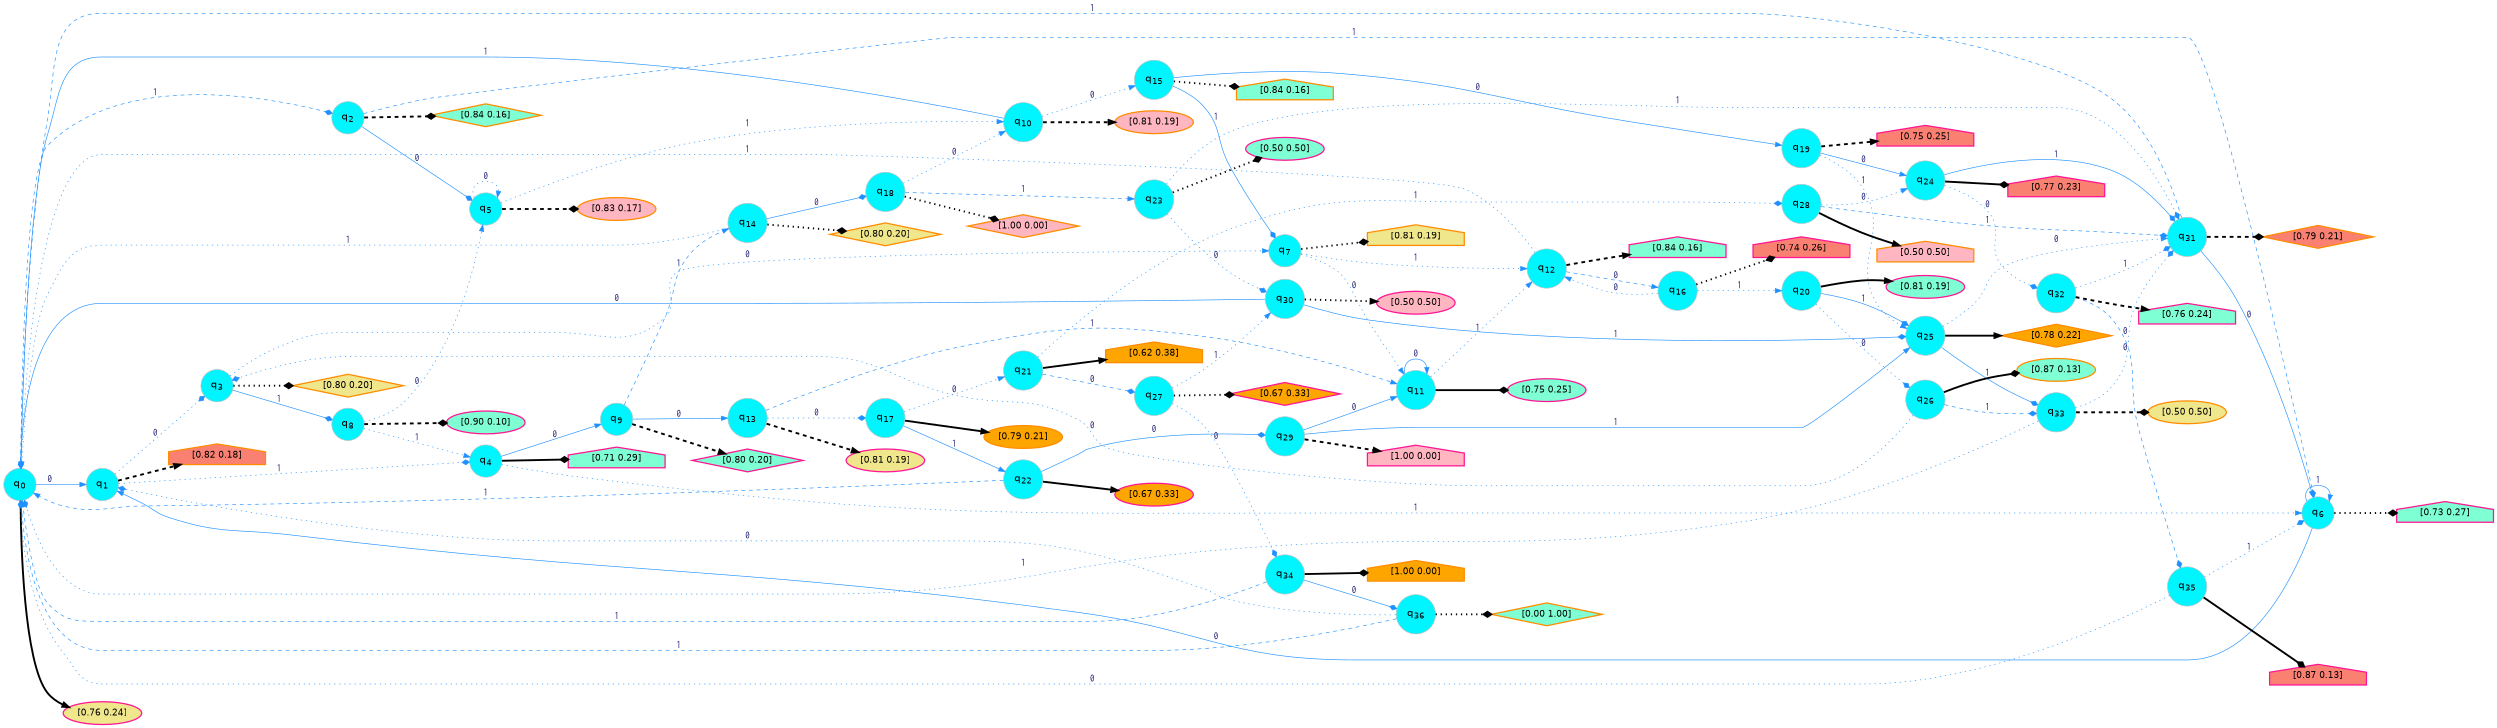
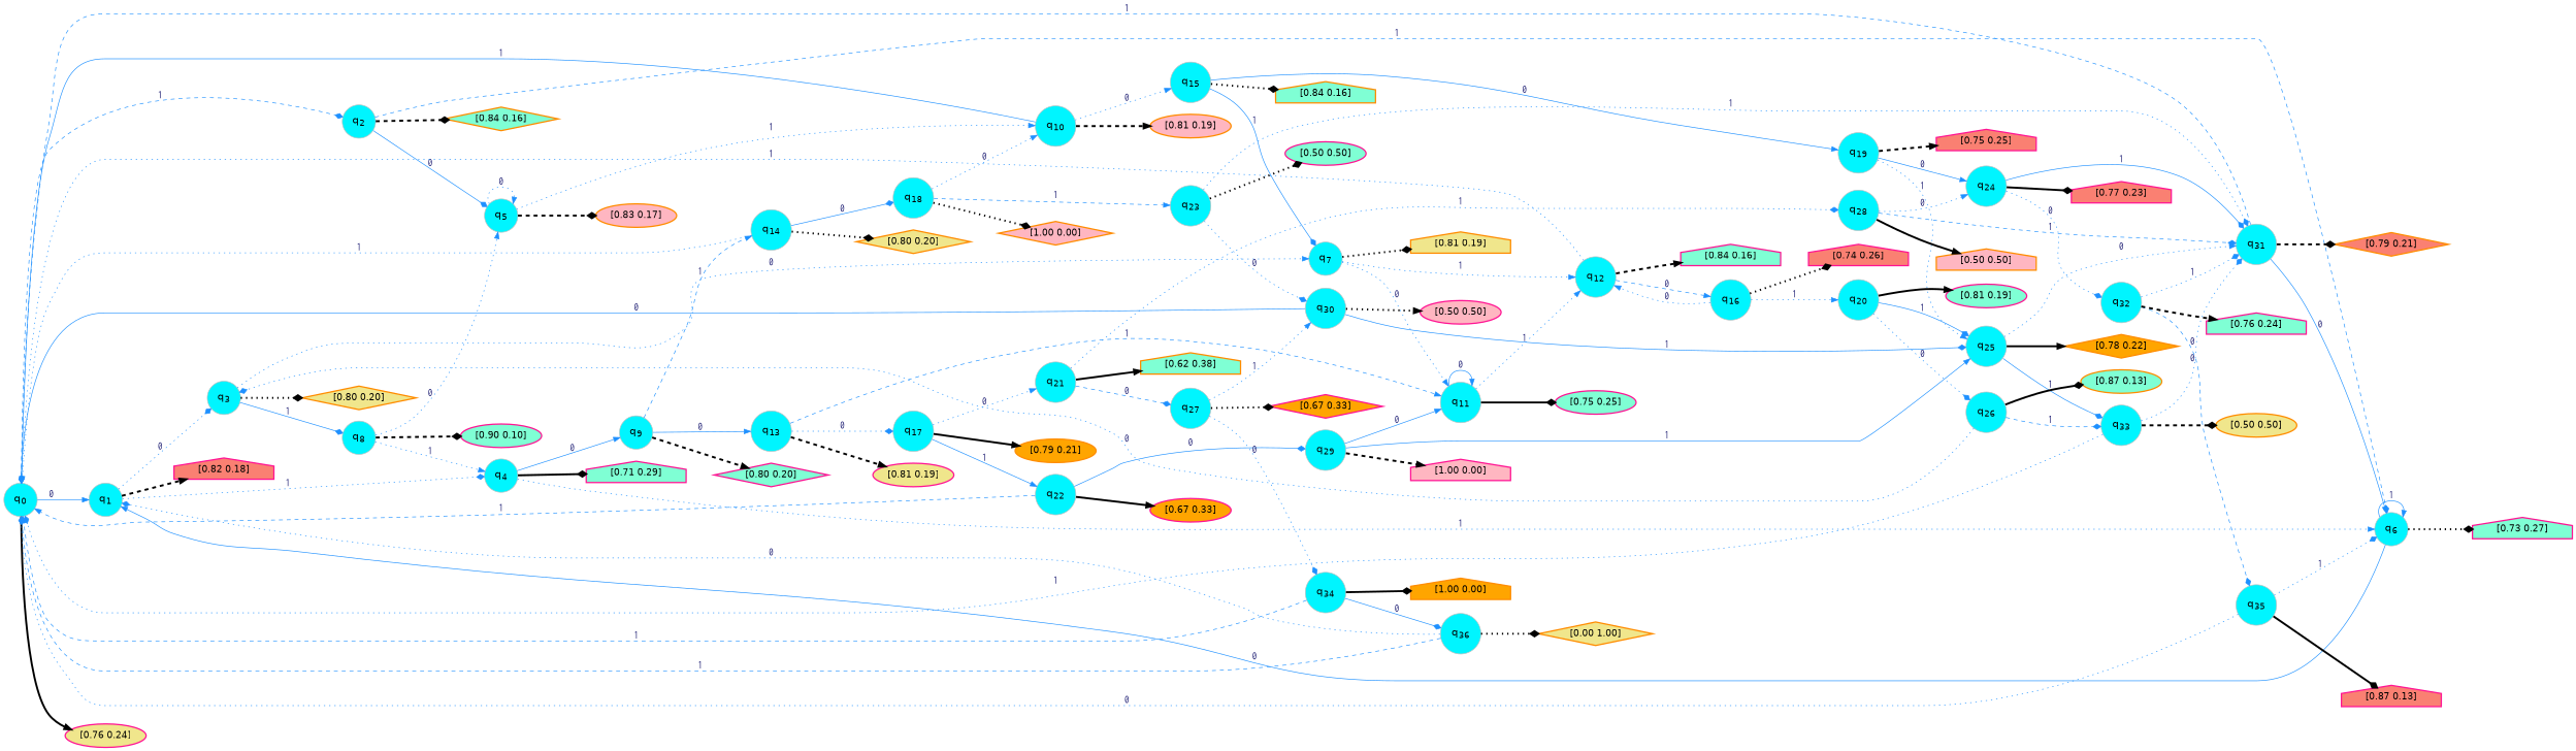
  digraph {
    rankdir=LR
    node [color=gray fillcolor=turquoise1 fontcolor=black fontname=Helvetica fontsize=16 fontweight=bold shape=circle style=filled]
    edge [arrowhead=normal arrowsize=1 color=dodgerblue1 fontcolor=midnightblue fontname=courier fontweight=bold penwidth=1 style=dotted weight=20]
    n1 [label=<q<SUB>0</SUB>>]
    n2 [label=<q<SUB>1</SUB>>]
    n3 [label=<q<SUB>2</SUB>>]
    n4 [color=deeppink fillcolor=khaki fontsize=14 label="[0.76 0.24]" penwidth=2 shape=ellipse]
    n5 [label=<q<SUB>3</SUB>>]
    n6 [label=<q<SUB>4</SUB>>]
-   n7 [color=darkorange fillcolor=salmon fontsize=14 label="[0.82 0.18]" penwidth=2 shape=house]
+   n7 [color=deeppink fillcolor=salmon fontsize=14 label="[0.82 0.18]" penwidth=2 shape=house]
    n8 [label=<q<SUB>5</SUB>>]
    n9 [label=<q<SUB>6</SUB>>]
    n10 [color=darkorange fillcolor=aquamarine fontsize=14 label="[0.84 0.16]" penwidth=2 shape=diamond]
    n11 [label=<q<SUB>7</SUB>>]
    n12 [label=<q<SUB>8</SUB>>]
    n13 [color=darkorange fillcolor=khaki fontsize=14 label="[0.80 0.20]" penwidth=2 shape=diamond]
    n14 [label=<q<SUB>9</SUB>>]
    n15 [color=deeppink fillcolor=aquamarine fontsize=14 label="[0.71 0.29]" penwidth=2 shape=house]
    n16 [label=<q<SUB>10</SUB>>]
    n17 [color=darkorange fillcolor=lightpink fontsize=14 label="[0.83 0.17]" penwidth=2 shape=ellipse]
    n18 [color=deeppink fillcolor=aquamarine fontsize=14 label="[0.73 0.27]" penwidth=2 shape=house]
    n19 [label=<q<SUB>11</SUB>>]
    n20 [label=<q<SUB>12</SUB>>]
    n21 [color=darkorange fillcolor=khaki fontsize=14 label="[0.81 0.19]" penwidth=2 shape=house]
    n22 [color=deeppink fillcolor=aquamarine fontsize=14 label="[0.90 0.10]" penwidth=2 shape=ellipse]
    n23 [label=<q<SUB>13</SUB>>]
    n24 [label=<q<SUB>14</SUB>>]
    n25 [color=deeppink fillcolor=aquamarine fontsize=14 label="[0.80 0.20]" penwidth=2 shape=diamond]
    n26 [label=<q<SUB>15</SUB>>]
    n27 [color=darkorange fillcolor=lightpink fontsize=14 label="[0.81 0.19]" penwidth=2 shape=ellipse]
    n28 [color=deeppink fillcolor=aquamarine fontsize=14 label="[0.75 0.25]" penwidth=2 shape=ellipse]
    n29 [label=<q<SUB>16</SUB>>]
    n30 [color=deeppink fillcolor=aquamarine fontsize=14 label="[0.84 0.16]" penwidth=2 shape=house]
    n31 [label=<q<SUB>17</SUB>>]
    n32 [color=deeppink fillcolor=khaki fontsize=14 label="[0.81 0.19]" penwidth=2 shape=ellipse]
    n33 [label=<q<SUB>18</SUB>>]
    n34 [color=darkorange fillcolor=khaki fontsize=14 label="[0.80 0.20]" penwidth=2 shape=diamond]
    n35 [label=<q<SUB>19</SUB>>]
    n36 [color=darkorange fillcolor=aquamarine fontsize=14 label="[0.84 0.16]" penwidth=2 shape=house]
    n37 [label=<q<SUB>20</SUB>>]
    n38 [color=deeppink fillcolor=salmon fontsize=14 label="[0.74 0.26]" penwidth=2 shape=house]
    n39 [label=<q<SUB>21</SUB>>]
    n40 [label=<q<SUB>22</SUB>>]
    n41 [color=darkorange fillcolor=orange fontsize=14 label="[0.79 0.21]" penwidth=2 shape=ellipse]
    n42 [label=<q<SUB>23</SUB>>]
    n43 [color=darkorange fillcolor=lightpink fontsize=14 label="[1.00 0.00]" penwidth=2 shape=diamond]
    n44 [label=<q<SUB>24</SUB>>]
    n45 [label=<q<SUB>25</SUB>>]
    n46 [color=deeppink fillcolor=salmon fontsize=14 label="[0.75 0.25]" penwidth=2 shape=house]
    n47 [label=<q<SUB>26</SUB>>]
    n48 [color=deeppink fillcolor=aquamarine fontsize=14 label="[0.81 0.19]" penwidth=2 shape=ellipse]
    n49 [label=<q<SUB>27</SUB>>]
    n50 [label=<q<SUB>28</SUB>>]
-   n51 [color=darkorange fillcolor=orange fontsize=14 label="[0.62 0.38]" penwidth=2 shape=house]
+   n51 [color=darkorange fillcolor=aquamarine fontsize=14 label="[0.62 0.38]" penwidth=2 shape=house]
    n52 [label=<q<SUB>29</SUB>>]
    n53 [color=deeppink fillcolor=orange fontsize=14 label="[0.67 0.33]" penwidth=2 shape=ellipse]
    n54 [label=<q<SUB>30</SUB>>]
    n55 [label=<q<SUB>31</SUB>>]
    n56 [color=deeppink fillcolor=aquamarine fontsize=14 label="[0.50 0.50]" penwidth=2 shape=ellipse]
    n57 [label=<q<SUB>32</SUB>>]
    n58 [color=deeppink fillcolor=salmon fontsize=14 label="[0.77 0.23]" penwidth=2 shape=house]
    n59 [label=<q<SUB>33</SUB>>]
    n60 [color=darkorange fillcolor=orange fontsize=14 label="[0.78 0.22]" penwidth=2 shape=diamond]
    n61 [color=darkorange fillcolor=aquamarine fontsize=14 label="[0.87 0.13]" penwidth=2 shape=ellipse]
    n62 [label=<q<SUB>34</SUB>>]
    n63 [color=deeppink fillcolor=orange fontsize=14 label="[0.67 0.33]" penwidth=2 shape=diamond]
    n64 [color=darkorange fillcolor=lightpink fontsize=14 label="[0.50 0.50]" penwidth=2 shape=house]
    n65 [color=deeppink fillcolor=lightpink fontsize=14 label="[1.00 0.00]" penwidth=2 shape=house]
    n66 [color=deeppink fillcolor=lightpink fontsize=14 label="[0.50 0.50]" penwidth=2 shape=ellipse]
    n67 [color=darkorange fillcolor=salmon fontsize=14 label="[0.79 0.21]" penwidth=2 shape=diamond]
    n68 [label=<q<SUB>35</SUB>>]
    n69 [color=deeppink fillcolor=aquamarine fontsize=14 label="[0.76 0.24]" penwidth=2 shape=house]
    n70 [color=darkorange fillcolor=khaki fontsize=14 label="[0.50 0.50]" penwidth=2 shape=ellipse]
    n71 [label=<q<SUB>36</SUB>>]
    n72 [color=darkorange fillcolor=orange fontsize=14 label="[1.00 0.00]" penwidth=2 shape=house]
    n73 [color=deeppink fillcolor=salmon fontsize=14 label="[0.87 0.13]" penwidth=2 shape=house]
-   n74 [color=darkorange fillcolor=aquamarine fontsize=14 label="[0.00 1.00]" penwidth=2 shape=diamond]
+   n74 [color=darkorange fillcolor=khaki fontsize=14 label="[0.00 1.00]" penwidth=2 shape=diamond]
    n1 -> n2 [label=0 style=bold]
    n1 -> n3 [arrowhead=diamond label=1 style=dashed]
    n1 -> n4 [color=black penwidth=3 style=bold]
    n2 -> n5 [arrowhead=diamond label=0]
    n2 -> n6 [arrowhead=diamond label=1]
    n2 -> n7 [color=black penwidth=3 style=dashed]
    n3 -> n8 [arrowhead=diamond label=0 style=bold]
    n3 -> n9 [arrowhead=diamond label=1 style=dashed]
    n3 -> n10 [arrowhead=diamond color=black penwidth=3 style=dashed]
    n5 -> n11 [label=0]
    n5 -> n12 [arrowhead=diamond label=1 style=bold]
    n5 -> n13 [arrowhead=diamond color=black penwidth=3]
    n6 -> n9 [label=1]
    n6 -> n14 [label=0 style=bold]
    n6 -> n15 [arrowhead=diamond color=black penwidth=3 style=bold]
    n8 -> n8 [label=0]
    n8 -> n16 [label=1]
    n8 -> n17 [arrowhead=diamond color=black penwidth=3 style=dashed]
    n9 -> n2 [label=0 style=bold]
    n9 -> n9 [label=1 style=bold]
    n9 -> n18 [arrowhead=diamond color=black penwidth=3]
    n11 -> n19 [label=0]
    n11 -> n20 [label=1]
    n11 -> n21 [arrowhead=diamond color=black penwidth=3]
    n12 -> n6 [label=1]
    n12 -> n8 [label=0]
    n12 -> n22 [arrowhead=diamond color=black penwidth=3 style=dashed]
    n14 -> n23 [label=0 style=bold]
    n14 -> n24 [label=1 style=dashed]
    n14 -> n25 [color=black penwidth=3 style=dashed]
    n16 -> n1 [arrowhead=diamond label=1 style=bold]
    n16 -> n26 [label=0]
    n16 -> n27 [color=black penwidth=3 style=dashed]
    n19 -> n19 [label=0 style=bold]
    n19 -> n20 [label=1]
    n19 -> n28 [arrowhead=diamond color=black penwidth=3 style=bold]
    n20 -> n1 [label=1]
    n20 -> n29 [label=0 style=dashed]
    n20 -> n30 [color=black penwidth=3 style=dashed]
    n23 -> n19 [label=1 style=dashed]
    n23 -> n31 [arrowhead=diamond label=0]
    n23 -> n32 [color=black penwidth=3 style=dashed]
    n24 -> n1 [label=1]
    n24 -> n33 [arrowhead=diamond label=0 style=bold]
    n24 -> n34 [arrowhead=diamond color=black penwidth=3]
    n26 -> n11 [arrowhead=diamond label=1 style=bold]
    n26 -> n35 [label=0 style=bold]
    n26 -> n36 [arrowhead=diamond color=black penwidth=3]
    n29 -> n20 [label=0]
    n29 -> n37 [label=1]
    n29 -> n38 [arrowhead=diamond color=black penwidth=3]
    n31 -> n39 [label=0]
    n31 -> n40 [label=1 style=bold]
    n31 -> n41 [color=black penwidth=3 style=bold]
    n33 -> n16 [label=0]
    n33 -> n42 [label=1 style=dashed]
    n33 -> n43 [arrowhead=diamond color=black penwidth=3]
    n35 -> n44 [label=0 style=bold]
    n35 -> n45 [label=1]
    n35 -> n46 [color=black penwidth=3 style=dashed]
    n37 -> n45 [arrowhead=diamond label=1 style=bold]
    n37 -> n47 [arrowhead=diamond label=0]
    n37 -> n48 [color=black penwidth=3 style=bold]
    n39 -> n49 [arrowhead=diamond label=0 style=dashed]
    n39 -> n50 [arrowhead=diamond label=1]
    n39 -> n51 [color=black penwidth=3 style=bold]
    n40 -> n1 [label=1 style=dashed]
    n40 -> n52 [arrowhead=diamond label=0 style=bold]
    n40 -> n53 [color=black penwidth=3 style=bold]
    n42 -> n54 [arrowhead=diamond label=0]
    n42 -> n55 [arrowhead=diamond label=1]
    n42 -> n56 [arrowhead=diamond color=black penwidth=3]
    n44 -> n55 [arrowhead=diamond label=1 style=bold]
    n44 -> n57 [arrowhead=diamond label=0]
    n44 -> n58 [arrowhead=diamond color=black penwidth=3 style=bold]
    n45 -> n55 [label=0]
    n45 -> n59 [arrowhead=diamond label=1 style=bold]
    n45 -> n60 [color=black penwidth=3 style=bold]
    n47 -> n5 [arrowhead=diamond label=0]
    n47 -> n59 [arrowhead=diamond label=1 style=dashed]
    n47 -> n61 [arrowhead=diamond color=black penwidth=3 style=bold]
    n49 -> n54 [label=1]
    n49 -> n62 [arrowhead=diamond label=0]
    n49 -> n63 [arrowhead=diamond color=black penwidth=3]
    n50 -> n44 [label=0]
    n50 -> n55 [arrowhead=diamond label=1 style=dashed]
    n50 -> n64 [color=black penwidth=3 style=bold]
    n52 -> n19 [label=0 style=bold]
    n52 -> n45 [label=1 style=bold]
    n52 -> n65 [color=black penwidth=3 style=dashed]
    n54 -> n1 [arrowhead=diamond label=0 style=bold]
    n54 -> n45 [arrowhead=diamond label=1 style=bold]
    n54 -> n66 [color=black penwidth=3]
    n55 -> n1 [label=1 style=dashed]
    n55 -> n9 [label=0 style=bold]
    n55 -> n67 [arrowhead=diamond color=black penwidth=3 style=dashed]
    n57 -> n55 [arrowhead=diamond label=1]
    n57 -> n68 [arrowhead=diamond label=0 style=dashed]
    n57 -> n69 [color=black penwidth=3 style=dashed]
    n59 -> n1 [arrowhead=diamond label=1]
    n59 -> n55 [arrowhead=diamond label=0]
    n59 -> n70 [arrowhead=diamond color=black penwidth=3 style=dashed]
    n62 -> n1 [label=1 style=dashed]
    n62 -> n71 [arrowhead=diamond label=0 style=bold]
    n62 -> n72 [arrowhead=diamond color=black penwidth=3 style=bold]
    n68 -> n1 [arrowhead=diamond label=0]
    n68 -> n9 [arrowhead=diamond label=1]
    n68 -> n73 [arrowhead=diamond color=black penwidth=3 style=bold]
    n71 -> n1 [label=1 style=dashed]
    n71 -> n2 [arrowhead=diamond label=0]
    n71 -> n74 [arrowhead=diamond color=black penwidth=3]
  }
